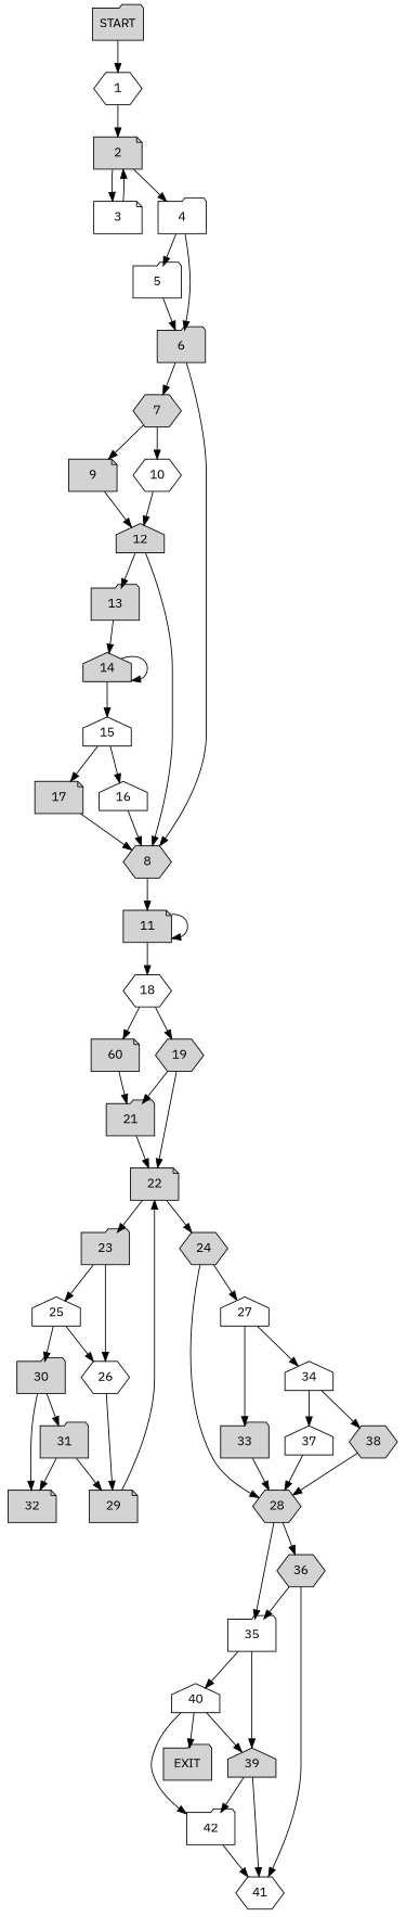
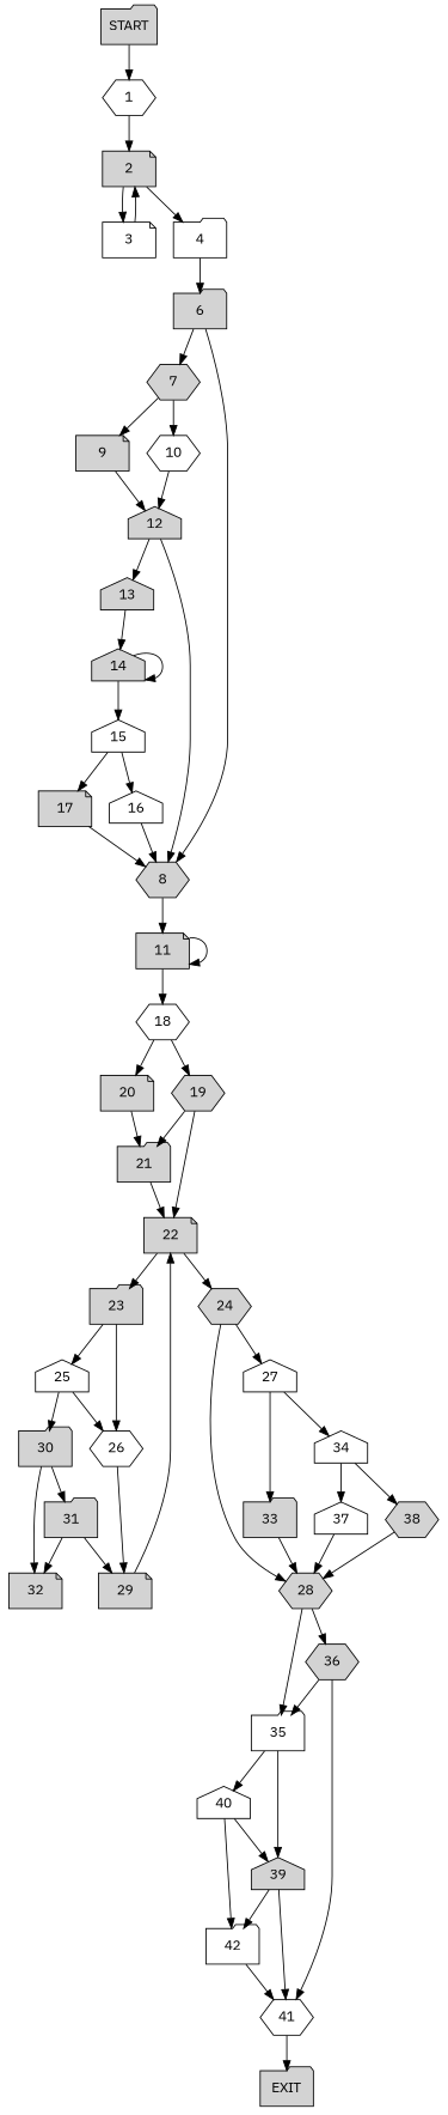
  digraph {
    fontname="IBM Plex Sans"
    node [fillcolor=lightgrey fontname="IBM Plex Sans" shape=folder style=filled]
    edge [fontname="IBM Plex Sans"]
    n1 [label=START]
    1 [fillcolor=white shape=hexagon]
    2 [shape=note]
    n4 [label=EXIT]
    3 [fillcolor=white shape=note]
    4 [fillcolor=white]
-   5 [fillcolor=white]
    6
    7 [shape=hexagon]
    8 [shape=hexagon]
    9 [shape=note]
    10 [fillcolor=white shape=hexagon]
    11 [shape=note]
    12 [shape=house]
    18 [fillcolor=white shape=hexagon]
-   13
+   13 [shape=house]
    19 [shape=hexagon]
-   20 [shape=note label=60]
+   20 [shape=note]
    14 [shape=house]
    15 [fillcolor=white shape=house]
    16 [fillcolor=white shape=house]
    17 [shape=note]
    21
    22 [shape=note]
    23
    24 [shape=hexagon]
    25 [fillcolor=white shape=house]
    26 [fillcolor=white shape=hexagon]
    27 [fillcolor=white shape=house]
    28 [shape=hexagon]
    30
    29 [shape=note]
    33
    34 [fillcolor=white shape=house]
    35 [fillcolor=white]
    36 [shape=hexagon]
    31
    32 [shape=note]
    37 [fillcolor=white shape=house]
    38 [shape=hexagon]
    39 [shape=house]
    40 [fillcolor=white shape=house]
    41 [fillcolor=white shape=hexagon]
    42 [fillcolor=white]
    n1 -> 1
    1 -> 2
    2 -> 3
    2 -> 4
    3 -> 2
-   4 -> 5
    4 -> 6
-   5 -> 6
    6 -> 7
    6 -> 8
    7 -> 9
    7 -> 10
    8 -> 11
    9 -> 12
    10 -> 12
    11 -> 11
    11 -> 18
    12 -> 8
    12 -> 13
    18 -> 19
    18 -> 20
    13 -> 14
    19 -> 21
    19 -> 22
    20 -> 21
    14 -> 14
    14 -> 15
    15 -> 16
    15 -> 17
    16 -> 8
    17 -> 8
    21 -> 22
    22 -> 23
    22 -> 24
    23 -> 25
    23 -> 26
    24 -> 27
    24 -> 28
    25 -> 26
    25 -> 30
    26 -> 29
    27 -> 33
    27 -> 34
    28 -> 35
    28 -> 36
    30 -> 31
    30 -> 32
    29 -> 22
    33 -> 28
    34 -> 37
    34 -> 38
    35 -> 39
    35 -> 40
    36 -> 35
    36 -> 41
    31 -> 29
    31 -> 32
    37 -> 28
    38 -> 28
    39 -> 41
    39 -> 42
    40 -> 39
    40 -> 42
-   40 -> n4
+   41 -> n4
    42 -> 41
  }
